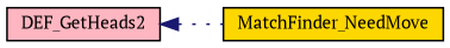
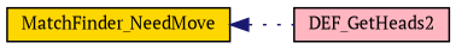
  digraph {
    rankdir=LR
    fontname="PT Serif"
    node [color=black fontname="PT Serif" fontsize=10 shape=record style=filled]
    n1 [fillcolor=gold fontcolor=black height=0.2 label=MatchFinder_NeedMove width=0.4]
    n2 [fillcolor=lightpink height=0.2 label=DEF_GetHeads2 width=0.4]
-   n2 -> n1 [color=midnightblue dir=back fontname="PT Serif" fontsize=10 labelfontname=Helvetica labelfontsize=10 style=dotted]
+   n1 -> n2 [color=midnightblue dir=back fontname="PT Serif" fontsize=10 labelfontname=Helvetica labelfontsize=10 style=dotted]
  }
